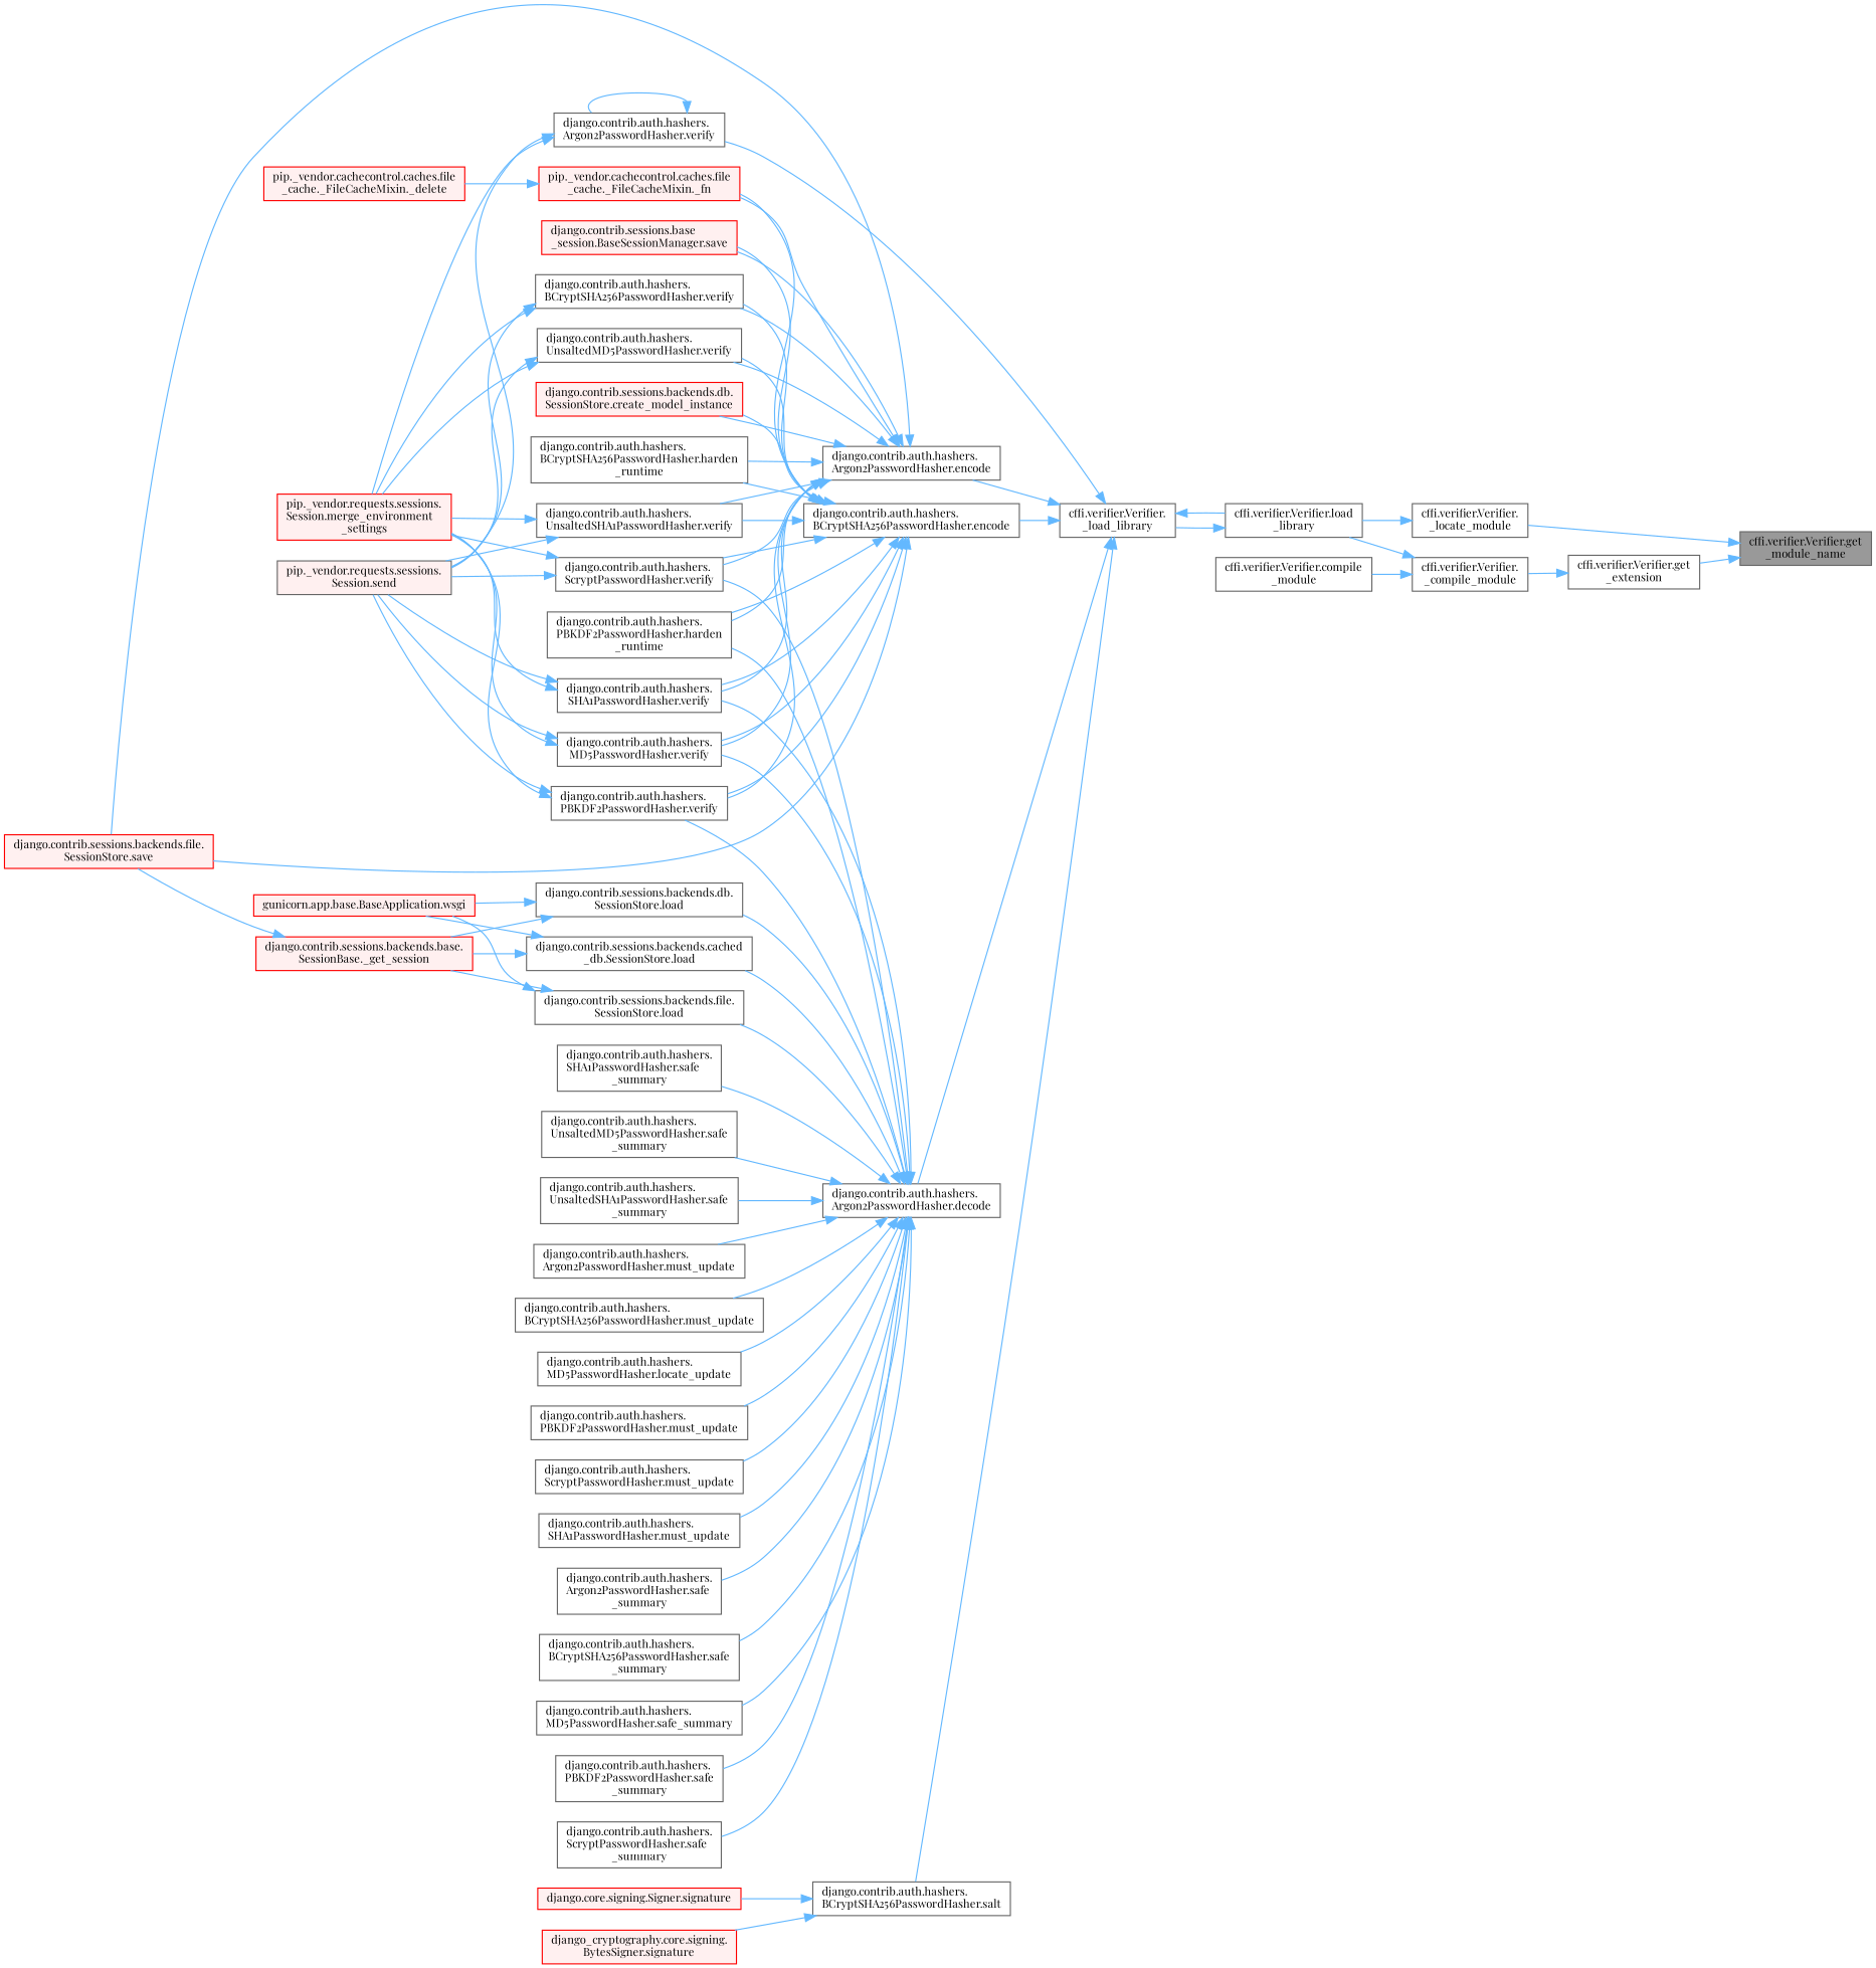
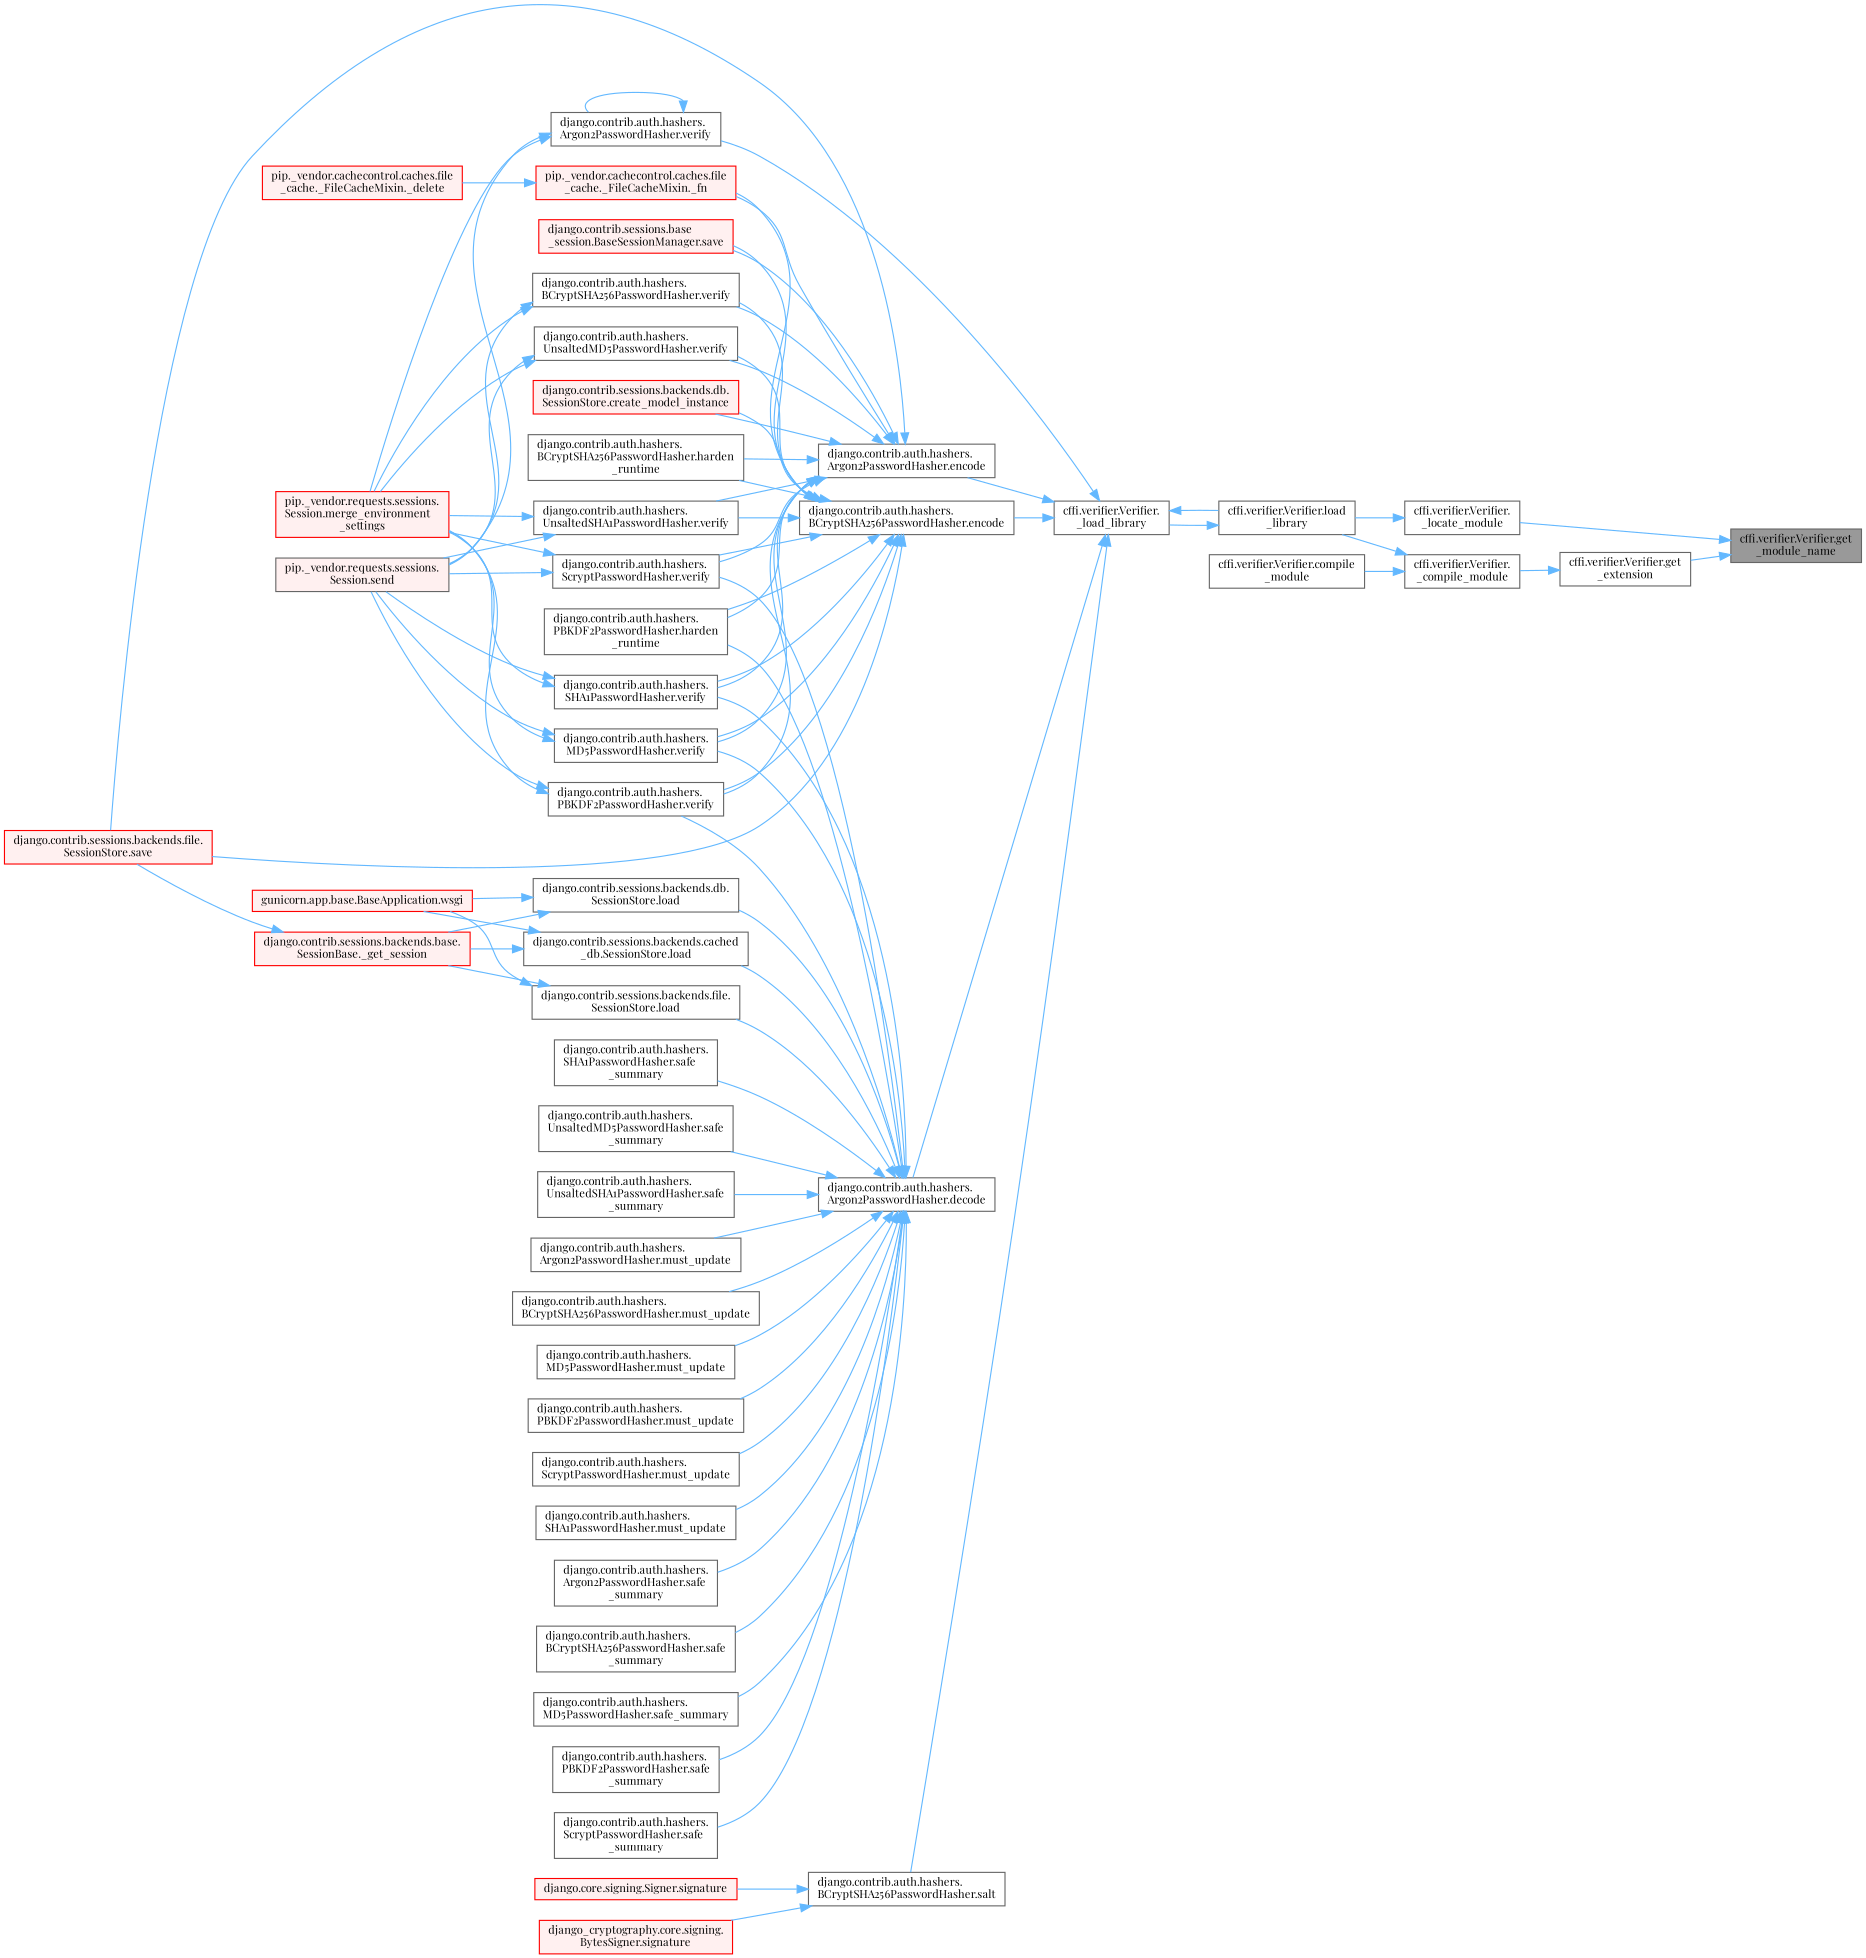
  digraph {
    fontname="Playfair Display"
    rankdir=RL
    node [color=grey40 fillcolor=white fontname="Playfair Display" fontsize=10 shape=box style=filled]
    edge [color=steelblue1 dir=back fontname="Playfair Display" fontsize=10 labelfontname=Helvetica labelfontsize=10 style=solid]
    n1 [color=gray40 fillcolor=grey60 fontcolor=black height=0.2 label="cffi.verifier.Verifier.get\l_module_name" width=0.4]
    n2 [height=0.2 label="cffi.verifier.Verifier.\l_locate_module" width=0.4]
    n3 [height=0.2 label="cffi.verifier.Verifier.get\l_extension" width=0.4]
    n4 [height=0.2 label="cffi.verifier.Verifier.load\l_library" width=0.4]
    n5 [height=0.2 label="cffi.verifier.Verifier.\l_compile_module" width=0.4]
    n6 [height=0.2 label="cffi.verifier.Verifier.\l_load_library" width=0.4]
    n7 [height=0.2 label="django.contrib.auth.hashers.\lArgon2PasswordHasher.decode" width=0.4]
    n8 [height=0.2 label="django.contrib.auth.hashers.\lArgon2PasswordHasher.encode" width=0.4]
    n9 [height=0.2 label="django.contrib.auth.hashers.\lBCryptSHA256PasswordHasher.encode" width=0.4]
    n10 [height=0.2 label="django.contrib.auth.hashers.\lBCryptSHA256PasswordHasher.salt" width=0.4]
    n11 [height=0.2 label="django.contrib.auth.hashers.\lArgon2PasswordHasher.verify" width=0.4]
    n12 [height=0.2 label="django.contrib.auth.hashers.\lPBKDF2PasswordHasher.harden\l_runtime" width=0.4]
    n13 [height=0.2 label="django.contrib.sessions.backends.cached\l_db.SessionStore.load" width=0.4]
    n14 [height=0.2 label="django.contrib.sessions.backends.db.\lSessionStore.load" width=0.4]
    n15 [height=0.2 label="django.contrib.sessions.backends.file.\lSessionStore.load" width=0.4]
    n16 [height=0.2 label="django.contrib.auth.hashers.\lArgon2PasswordHasher.must_update" width=0.4]
    n17 [height=0.2 label="django.contrib.auth.hashers.\lBCryptSHA256PasswordHasher.must_update" width=0.4]
-   n18 [height=0.2 label="django.contrib.auth.hashers.\lMD5PasswordHasher.locate_update" width=0.4]
+   n18 [height=0.2 label="django.contrib.auth.hashers.\lMD5PasswordHasher.must_update" width=0.4]
    n19 [height=0.2 label="django.contrib.auth.hashers.\lPBKDF2PasswordHasher.must_update" width=0.4]
    n20 [height=0.2 label="django.contrib.auth.hashers.\lScryptPasswordHasher.must_update" width=0.4]
    n21 [height=0.2 label="django.contrib.auth.hashers.\lSHA1PasswordHasher.must_update" width=0.4]
    n22 [height=0.2 label="django.contrib.auth.hashers.\lArgon2PasswordHasher.safe\l_summary" width=0.4]
    n23 [height=0.2 label="django.contrib.auth.hashers.\lBCryptSHA256PasswordHasher.safe\l_summary" width=0.4]
    n24 [height=0.2 label="django.contrib.auth.hashers.\lMD5PasswordHasher.safe_summary" width=0.4]
    n25 [height=0.2 label="django.contrib.auth.hashers.\lPBKDF2PasswordHasher.safe\l_summary" width=0.4]
    n26 [height=0.2 label="django.contrib.auth.hashers.\lScryptPasswordHasher.safe\l_summary" width=0.4]
    n27 [height=0.2 label="django.contrib.auth.hashers.\lSHA1PasswordHasher.safe\l_summary" width=0.4]
    n28 [height=0.2 label="django.contrib.auth.hashers.\lUnsaltedMD5PasswordHasher.safe\l_summary" width=0.4]
    n29 [height=0.2 label="django.contrib.auth.hashers.\lUnsaltedSHA1PasswordHasher.safe\l_summary" width=0.4]
    n30 [height=0.2 label="django.contrib.auth.hashers.\lMD5PasswordHasher.verify" width=0.4]
    n31 [height=0.2 label="django.contrib.auth.hashers.\lPBKDF2PasswordHasher.verify" width=0.4]
    n32 [height=0.2 label="django.contrib.auth.hashers.\lScryptPasswordHasher.verify" width=0.4]
    n33 [height=0.2 label="django.contrib.auth.hashers.\lSHA1PasswordHasher.verify" width=0.4]
    n34 [color=red fillcolor="#FFF0F0" height=0.2 label="django.contrib.sessions.backends.file.\lSessionStore.save" width=0.4]
    n35 [color=red fillcolor="#FFF0F0" height=0.2 label="pip._vendor.cachecontrol.caches.file\l_cache._FileCacheMixin._fn" width=0.4]
    n36 [color=red fillcolor="#FFF0F0" height=0.2 label="django.contrib.sessions.backends.db.\lSessionStore.create_model_instance" width=0.4]
    n37 [height=0.2 label="django.contrib.auth.hashers.\lBCryptSHA256PasswordHasher.harden\l_runtime" width=0.4]
    n38 [color=red fillcolor="#FFF0F0" height=0.2 label="django.contrib.sessions.base\l_session.BaseSessionManager.save" width=0.4]
    n39 [height=0.2 label="django.contrib.auth.hashers.\lBCryptSHA256PasswordHasher.verify" width=0.4]
    n40 [height=0.2 label="django.contrib.auth.hashers.\lUnsaltedMD5PasswordHasher.verify" width=0.4]
    n41 [height=0.2 label="django.contrib.auth.hashers.\lUnsaltedSHA1PasswordHasher.verify" width=0.4]
    n42 [color=red fillcolor="#FFF0F0" height=0.2 label="django.core.signing.Signer.signature" width=0.4]
    n43 [color=red fillcolor="#FFF0F0" height=0.2 label="django_cryptography.core.signing.\lBytesSigner.signature" width=0.4]
    n44 [color=red fillcolor="#FFF0F0" height=0.2 label="pip._vendor.requests.sessions.\lSession.merge_environment\l_settings" width=0.4]
    n45 [fillcolor="#FFF0F0" height=0.2 label="pip._vendor.requests.sessions.\lSession.send" width=0.4]
    n46 [color=red fillcolor="#FFF0F0" height=0.2 label="django.contrib.sessions.backends.base.\lSessionBase._get_session" width=0.4]
    n47 [color=red fillcolor="#FFF0F0" height=0.2 label="gunicorn.app.base.BaseApplication.wsgi" width=0.4]
    n48 [color=red fillcolor="#FFF0F0" height=0.2 label="pip._vendor.cachecontrol.caches.file\l_cache._FileCacheMixin._delete" width=0.4]
    n49 [height=0.2 label="cffi.verifier.Verifier.compile\l_module" width=0.4]
    n1 -> n2
    n1 -> n3
    n2 -> n4
    n3 -> n5
    n4 -> n6
    n5 -> n4
    n5 -> n49
    n6 -> n4
    n6 -> n7
    n6 -> n8
    n6 -> n9
    n6 -> n10
    n6 -> n11
    n7 -> n12
    n7 -> n13
    n7 -> n14
    n7 -> n15
    n7 -> n16
    n7 -> n17
    n7 -> n18
    n7 -> n19
    n7 -> n20
    n7 -> n21
    n7 -> n22
    n7 -> n23
    n7 -> n24
    n7 -> n25
    n7 -> n26
    n7 -> n27
    n7 -> n28
    n7 -> n29
    n7 -> n30
    n7 -> n31
    n7 -> n32
    n7 -> n33
    n8 -> n12
    n8 -> n30
    n8 -> n31
    n8 -> n32
    n8 -> n33
    n8 -> n34
    n8 -> n35
    n8 -> n36
    n8 -> n37
    n8 -> n38
    n8 -> n39
    n8 -> n40
    n8 -> n41
    n9 -> n12
    n9 -> n30
    n9 -> n31
    n9 -> n32
    n9 -> n33
    n9 -> n34
    n9 -> n35
    n9 -> n36
    n9 -> n37
    n9 -> n38
    n9 -> n39
    n9 -> n40
    n9 -> n41
    n10 -> n42
    n10 -> n43
    n11 -> n11
    n11 -> n44
    n11 -> n45
    n13 -> n46
    n13 -> n47
    n14 -> n46
    n14 -> n47
    n15 -> n46
    n15 -> n47
    n30 -> n44
    n30 -> n45
    n31 -> n44
    n31 -> n45
    n32 -> n44
    n32 -> n45
    n33 -> n44
    n33 -> n45
    n35 -> n48
    n39 -> n44
    n39 -> n45
    n40 -> n44
    n40 -> n45
    n41 -> n44
    n41 -> n45
    n46 -> n34
  }
